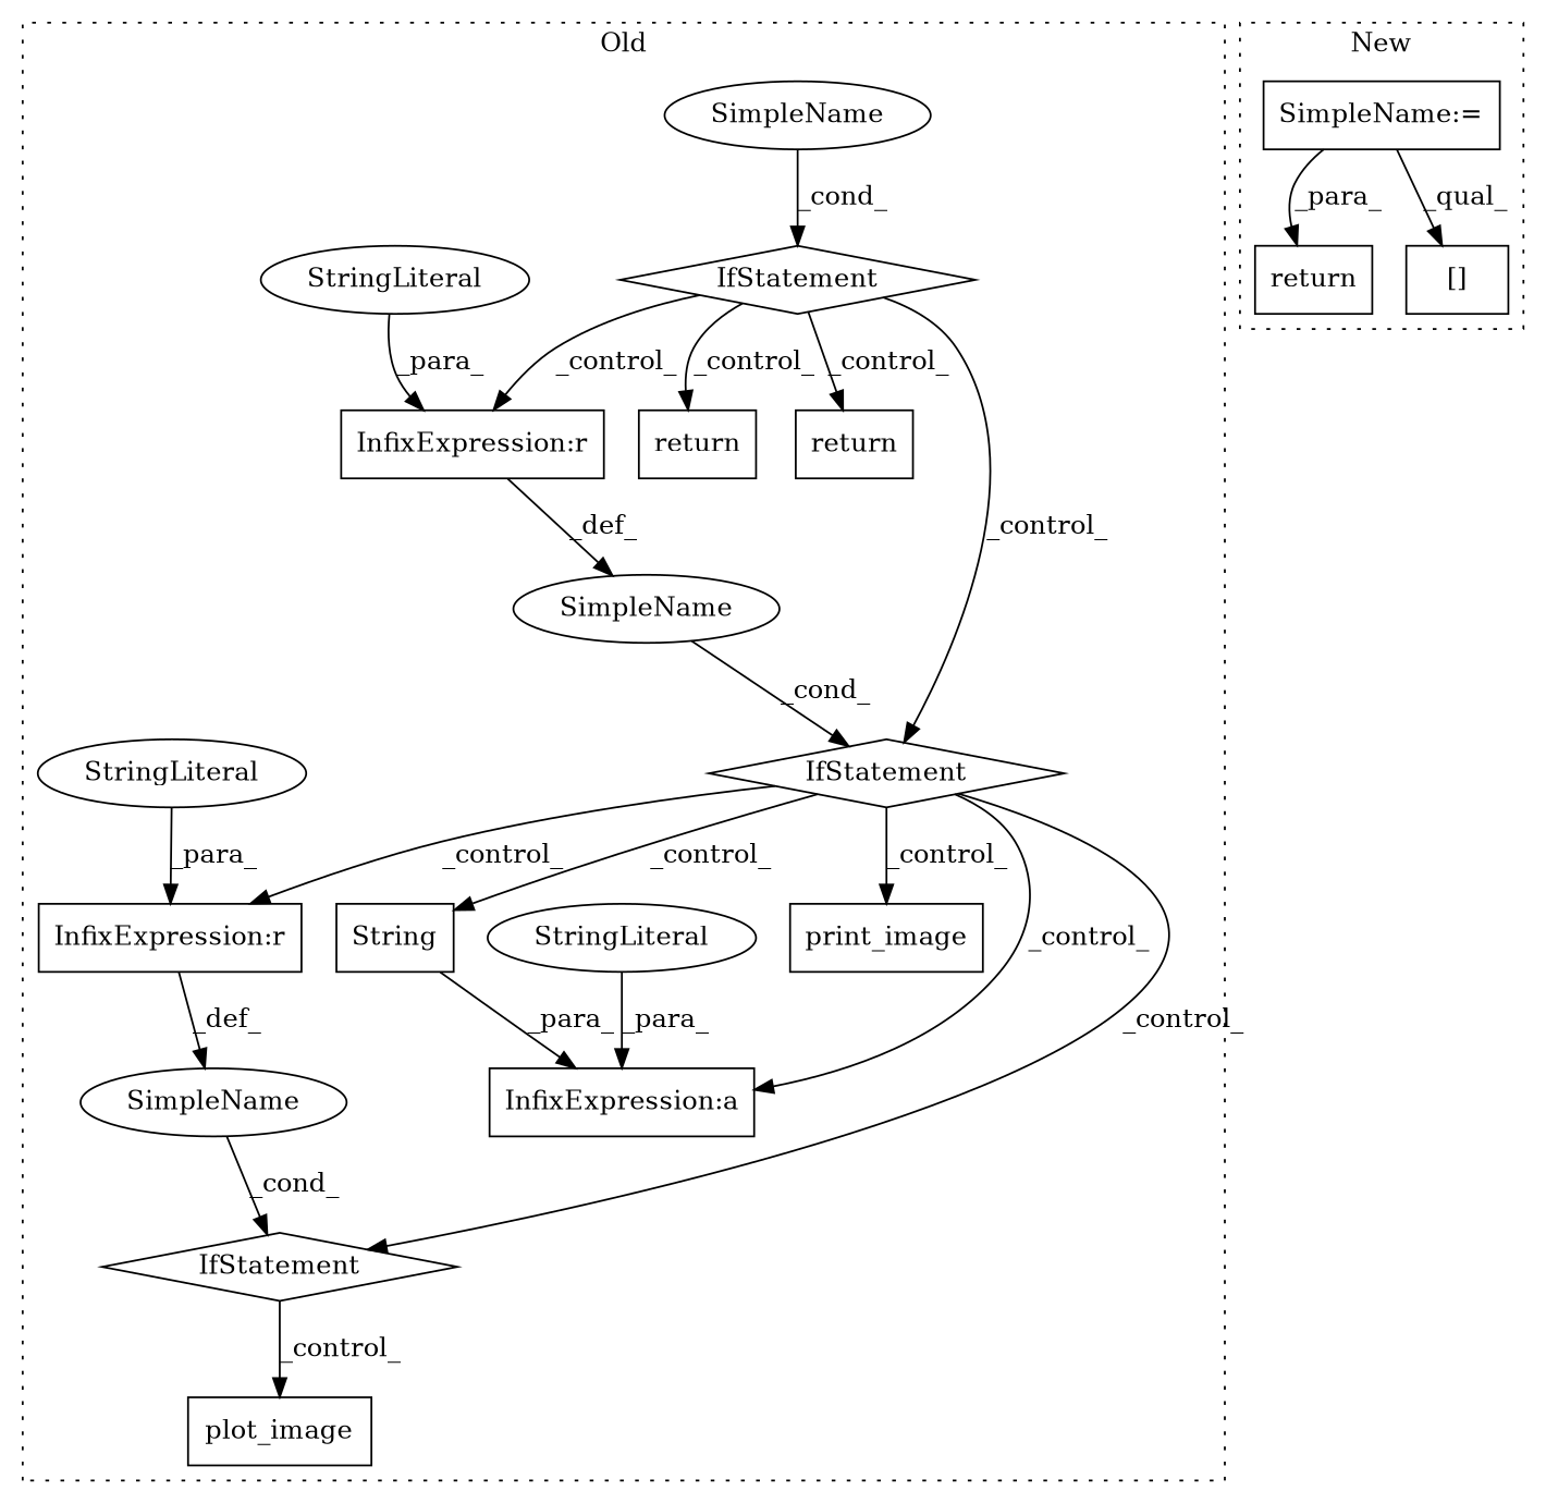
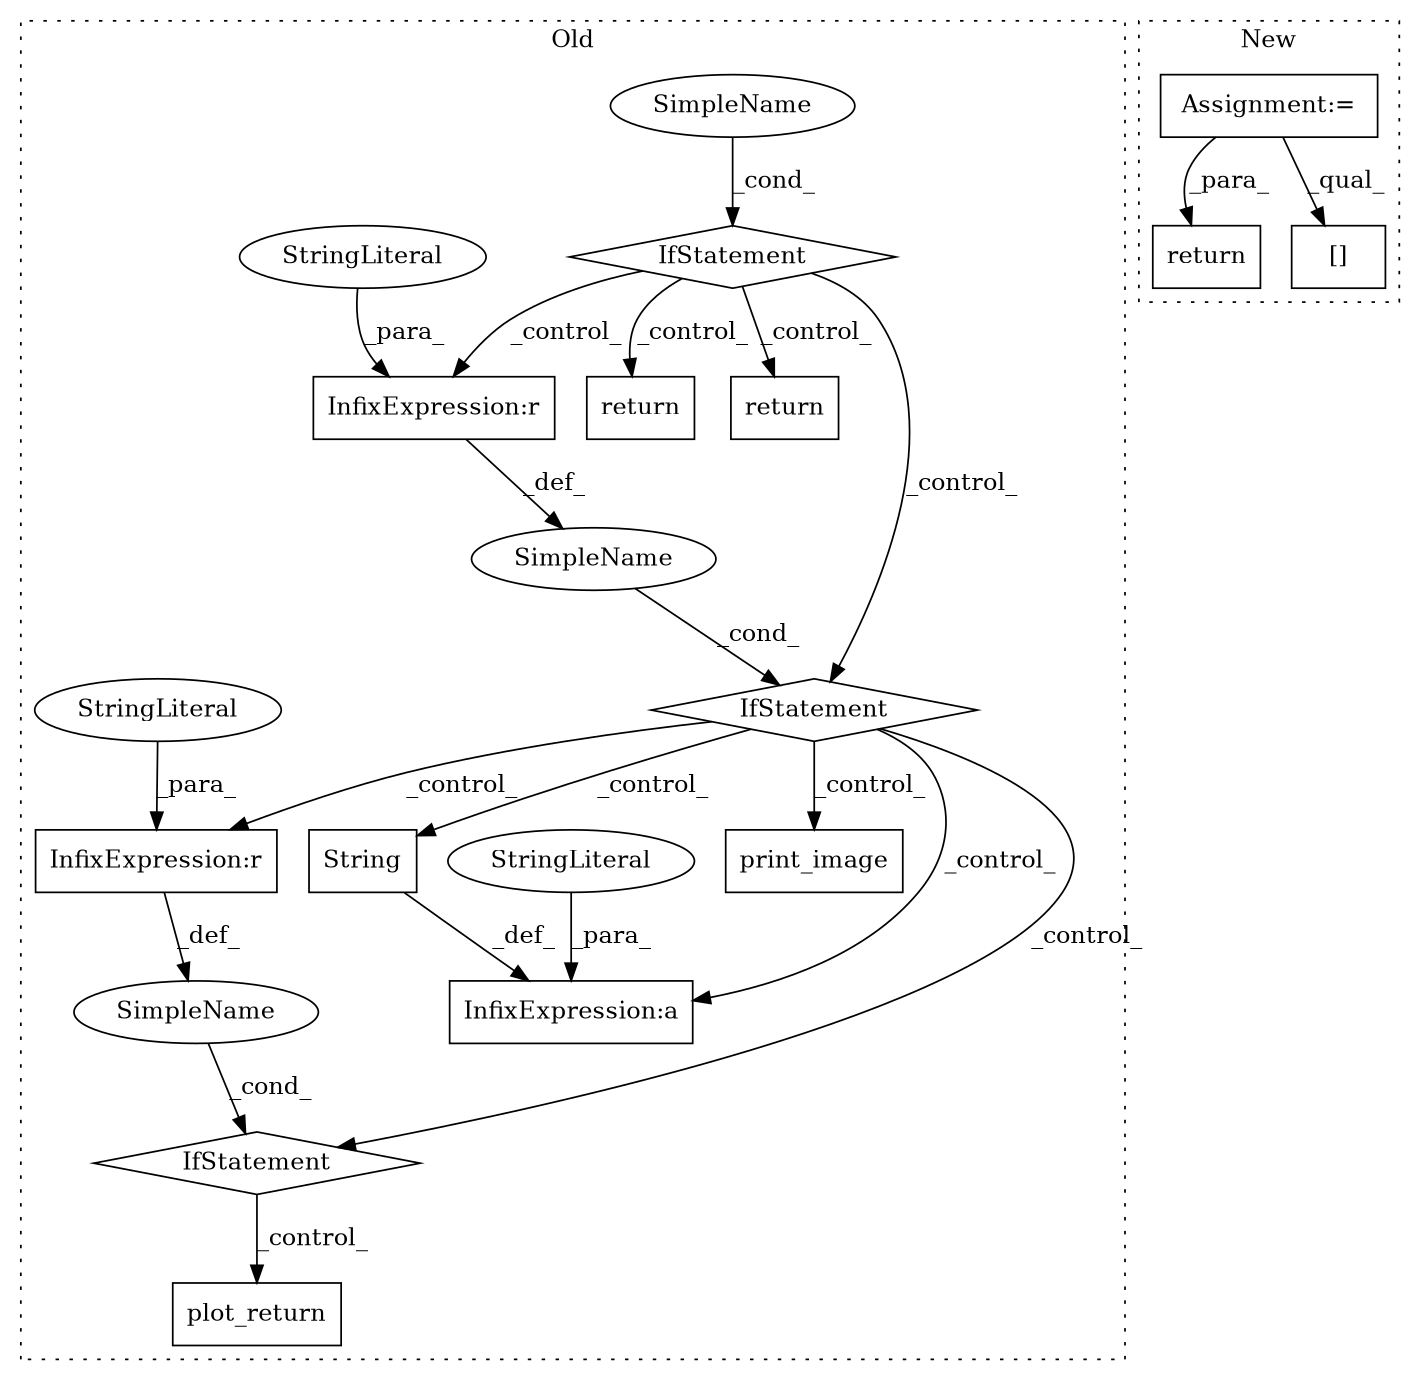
  digraph {
    node [a=32 shape=box]
    n1 [l="12,1" label=print_image s="664,719"]
    n2 [a=42 label=SimpleName shape=ellipse]
    n3 [a=41 l=14 label=return s=551]
    n4 [l="7,1" label=String s="678,691"]
    n5 [a=25 l="4,2" label=IfStatement s="742,761" shape=diamond]
    n6 [a=27 l=3 label="InfixExpression:a" s=692]
    n7 [a=25 l="4,2" label=IfStatement s="350,368" shape=diamond]
    n8 [a=42 label=SimpleName shape=ellipse]
-   n9 [l="11,1" label=plot_image s="773,792"]
+   n9 [l="11,1" label=plot_return s="773,792"]
    n10 [a=25 l="4,2" label=IfStatement s="632,652" shape=diamond]
    n11 [a=42 label=SimpleName shape=ellipse]
    n12 [a=45 l=24 label=StringLiteral s=695 shape=ellipse]
    n13 [a=27 l=4 label="InfixExpression:r" s=641]
    n14 [a=45 l=7 label=StringLiteral s=645 shape=ellipse]
    n15 [a=27 l=4 label="InfixExpression:r" s=751]
    n16 [a=45 l=6 label=StringLiteral s=755 shape=ellipse]
    n17 [a=41 l=14 label=return s=1065]
    n18 [a=41 l=12 label=return s=849]
-   n19 [a=7 l=1 label="SimpleName:=" s=607]
+   n19 [a=7 l=1 label="Assignment:=" s=607]
    n20 [a=2 l="9,1" label="[]" s="812,828"]
    subgraph cluster_1 {
      label=Old
      style=dotted
      n1
      n2
      n3
      n4
      n5
      n6
      n7
      n8
      n9
      n10
      n11
      n12
      n13
      n14
      n15
      n16
      n17
    }
    subgraph cluster_2 {
      label=New
      style=dotted
      n18
      n19
      n20
    }
    n2 -> n7 [label=_cond_]
-   n4 -> n6 [label=_para_]
+   n4 -> n6 [label=_def_]
    n5 -> n9 [label=_control_]
    n7 -> n3 [label=_control_]
    n7 -> n10 [label=_control_]
    n7 -> n13 [label=_control_]
    n7 -> n17 [label=_control_]
    n8 -> n5 [label=_cond_]
    n10 -> n1 [label=_control_]
    n10 -> n4 [label=_control_]
    n10 -> n5 [label=_control_]
    n10 -> n6 [label=_control_]
    n10 -> n15 [label=_control_]
    n11 -> n10 [label=_cond_]
    n12 -> n6 [label=_para_]
    n13 -> n11 [label=_def_]
    n14 -> n13 [label=_para_]
    n15 -> n8 [label=_def_]
    n16 -> n15 [label=_para_]
    n19 -> n18 [label=_para_]
    n19 -> n20 [label=_qual_]
  }
